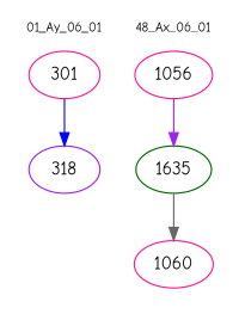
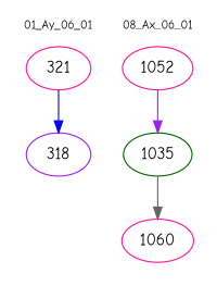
  digraph {
    fontname="Comic Neue"
    node [color=deeppink fontname="Comic Neue"]
    edge [fontname="Comic Neue"]
-   n1 [label=301]
+   n1 [label=321]
    n2 [color=purple label=318]
-   n3 [label=1056]
-   n4 [color=darkgreen label=1635]
+   n3 [label=1052]
+   n4 [color=darkgreen label=1035]
    n5 [label=1060]
    subgraph cluster_1 {
      color=white
      fontsize=10
      label="01_Ay_06_01"
      n1
      n2
    }
    subgraph cluster_2 {
      color=white
      fontsize=10
-     label="48_Ax_06_01"
+     label="08_Ax_06_01"
      n3
      n4
      n5
    }
    n1 -> n2 [color=blue]
    n3 -> n4 [color=purple]
    n4 -> n5 [color=gray40]
  }
